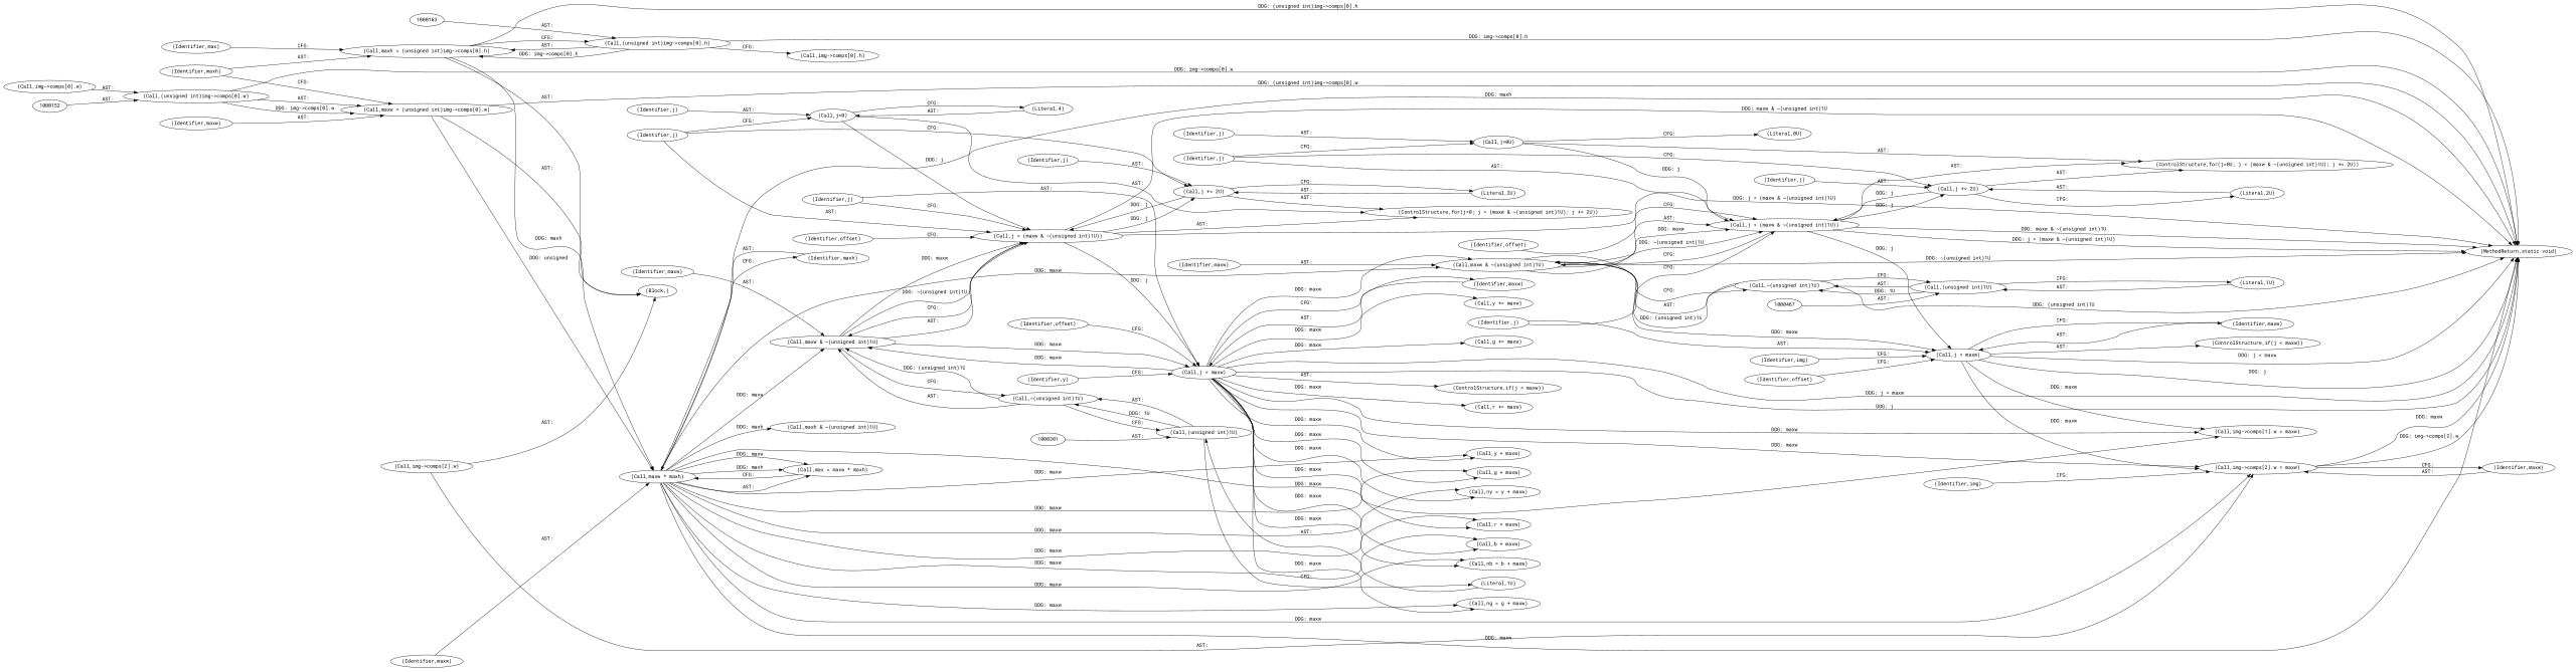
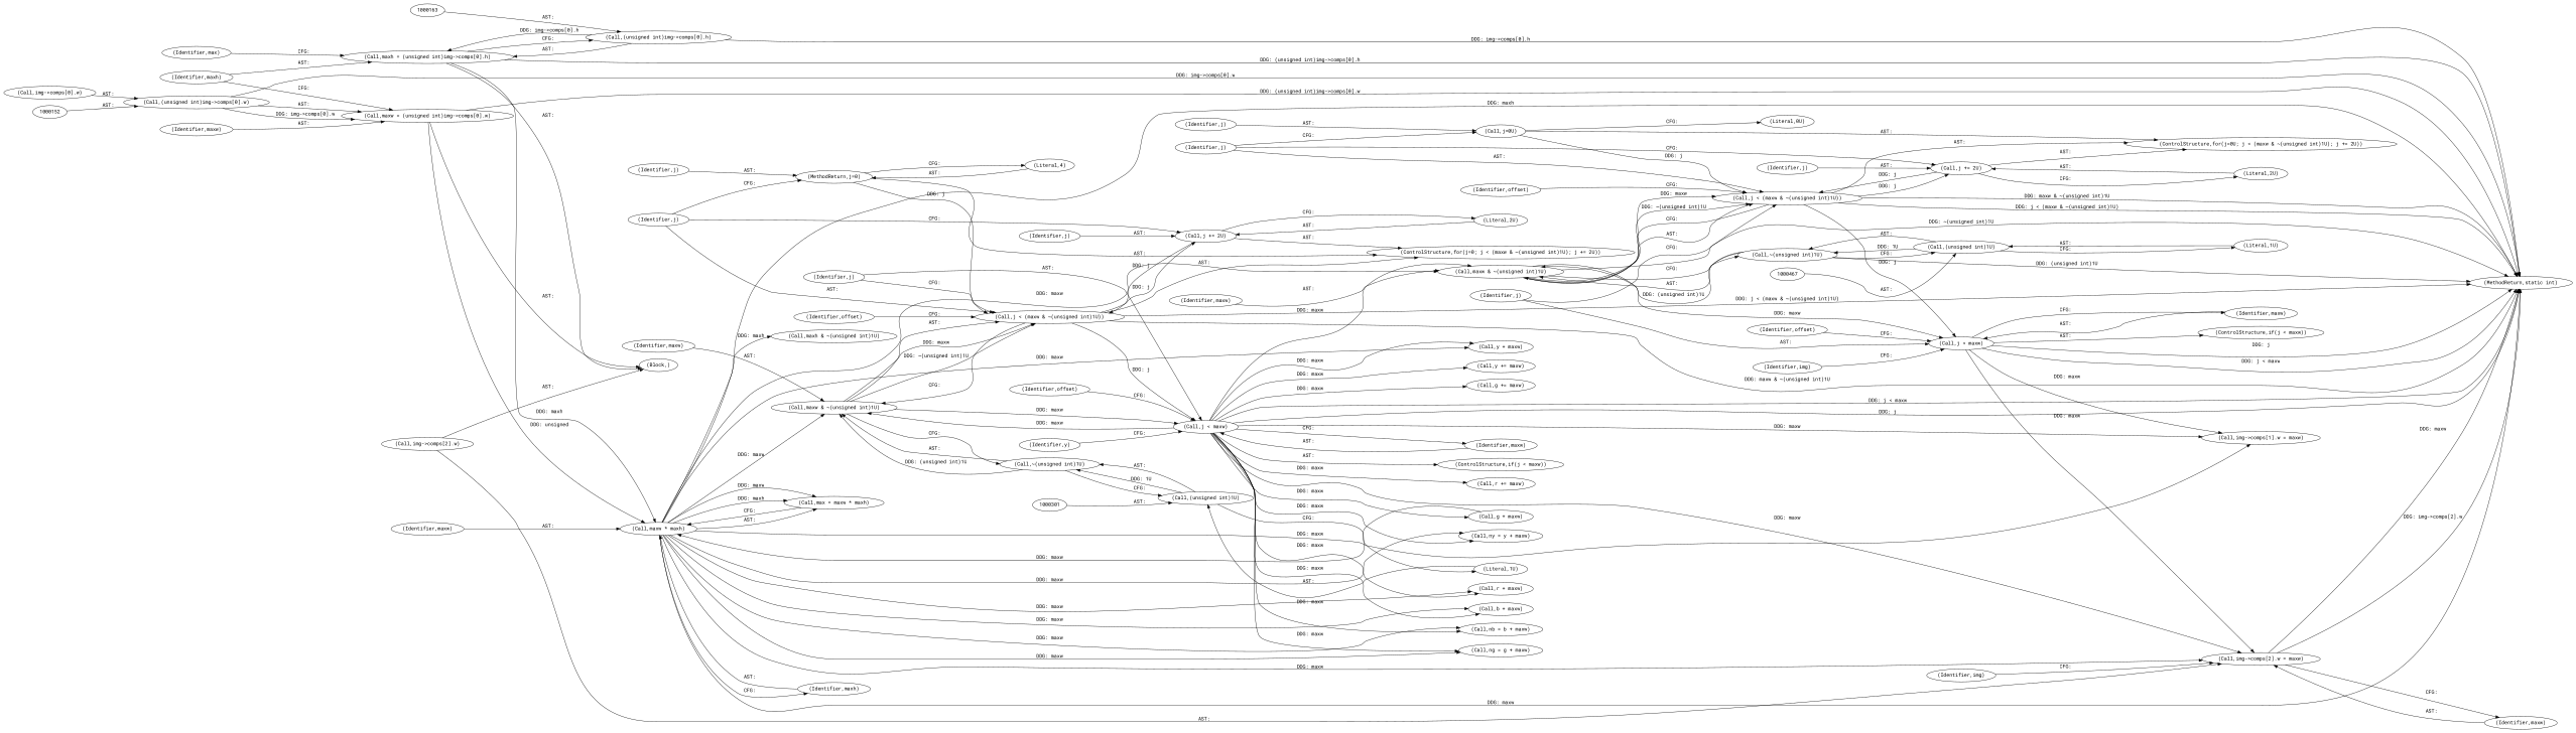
  digraph {
    fontname="Roboto Mono"
    rankdir=LR
    node [fontname="Roboto Mono"]
    edge [fontname="Roboto Mono"]
    n1 [label="(Call,img->comps[2].w = maxw)"]
-   n2 [label="(MethodReturn,static void)"]
+   n2 [label="(MethodReturn,static int)"]
    n3 [label="(Identifier,maxw)"]
    n4 [label="(Block,)"]
    n5 [label="(Call,j < maxw)"]
    n6 [label="(Call,img->comps[1].w = maxw)"]
    n7 [label="(Identifier,maxw)"]
    n8 [label="(ControlStructure,if(j < maxw))"]
    n9 [label="(Call,j < (maxw & ~(unsigned int)1U))"]
    n10 [label="(Call,j += 2U)"]
    n11 [label="(Call,maxw & ~(unsigned int)1U)"]
    n12 [label="(ControlStructure,for(j=0U; j < (maxw & ~(unsigned int)1U); j += 2U))"]
    n13 [label="(Literal,2U)"]
    n14 [label="(Call,~(unsigned int)1U)"]
    n15 [label="(Call,j=0U)"]
    n16 [label="(Literal,0U)"]
    n17 [label="(Call,(unsigned int)1U)"]
    n18 [label="(Call,maxw * maxh)"]
    n19 [label="(Call,maxw & ~(unsigned int)1U)"]
    n20 [label="(Call,g + maxw)"]
    n21 [label="(Call,r + maxw)"]
    n22 [label="(Call,b + maxw)"]
    n23 [label="(Call,nb = b + maxw)"]
    n24 [label="(Call,ng = g + maxw)"]
    n25 [label="(Identifier,maxh)"]
    n26 [label="(Call,y + maxw)"]
    n27 [label="(Call,maxh & ~(unsigned int)1U)"]
    n28 [label="(Call,ny = y + maxw)"]
    n29 [label="(Call,max = maxw * maxh)"]
    n30 [label="(Call,j < maxw)"]
    n31 [label="(Call,j < (maxw & ~(unsigned int)1U))"]
    n32 [label="(Call,~(unsigned int)1U)"]
    n33 [label="(Call,maxw = (unsigned int)img->comps[0].w)"]
    n34 [label="(Call,(unsigned int)img->comps[0].w)"]
    n35 [label="(Call,img->comps[0].w)"]
    n36 [label="(Call,maxh = (unsigned int)img->comps[0].h)"]
    n37 [label="(Call,(unsigned int)img->comps[0].h)"]
-   n38 [label="(Call,img->comps[0].h)"]
    n39 [label="(ControlStructure,if(j < maxw))"]
    n40 [label="(Call,r += maxw)"]
    n41 [label="(Identifier,maxw)"]
    n42 [label="(Call,y += maxw)"]
    n43 [label="(Call,g += maxw)"]
    n44 [label="(Call,j += 2U)"]
    n45 [label="(ControlStructure,for(j=0; j < (maxw & ~(unsigned int)1U); j += 2U))"]
    n46 [label="(Literal,2U)"]
-   n47 [label="(Call,j=0)"]
+   n47 [label="(MethodReturn,j=0)"]
    n48 [label="(Literal,4)"]
    n49 [label="(Call,(unsigned int)1U)"]
    n50 [label="(Literal,1U)"]
    n51 [label="(Literal,1U)"]
    n52 [label="(Identifier,j)"]
    n53 [label="(Identifier,offset)"]
    n54 [label="(Identifier,maxw)"]
    n55 [label="(Call,img->comps[2].w)"]
    n56 [label="(Identifier,img)"]
    n57 [label="(Identifier,maxw)"]
    n58 [label="(Identifier,maxw)"]
    n59 [label="(Identifier,j)"]
    n60 [label="(Identifier,j)"]
    n61 [label="(Identifier,maxw)"]
    n62 [label="(Identifier,j)"]
    n63 [label="(Identifier,y)"]
    n64 [label="(Identifier,j)"]
    n65 [label="(Identifier,max)"]
    n66 [label="(Identifier,maxh)"]
    n67 [label="(Identifier,img)"]
    n68 [label="(Identifier,j)"]
    n69 [label="(Identifier,j)"]
    n70 [label="(Identifier,offset)"]
    n71 [label="(Identifier,j)"]
    n72 [label="(Identifier,offset)"]
    n73 [label="(Identifier,offset)"]
    1000152
    1000163
    1000301
    1000467
    n1 -> n2 [label="DDG: maxw"]
    n1 -> n2 [label="DDG: img->comps[2].w"]
    n1 -> n3 [label="CFG: "]
    n3 -> n1 [label="AST: "]
    n5 -> n1 [label="DDG: maxw"]
    n5 -> n2 [label="DDG: j"]
    n5 -> n2 [label="DDG: j < maxw"]
    n5 -> n6 [label="DDG: maxw"]
    n5 -> n7 [label="CFG: "]
    n5 -> n8 [label="AST: "]
    n7 -> n5 [label="AST: "]
    n9 -> n2 [label="DDG: j < (maxw & ~(unsigned int)1U)"]
    n9 -> n2 [label="DDG: maxw & ~(unsigned int)1U"]
    n9 -> n5 [label="DDG: j"]
    n9 -> n10 [label="DDG: j"]
    n9 -> n11 [label="CFG: "]
    n9 -> n12 [label="AST: "]
    n10 -> n9 [label="DDG: j"]
    n10 -> n12 [label="AST: "]
    n10 -> n13 [label="CFG: "]
    n11 -> n2 [label="DDG: ~(unsigned int)1U"]
    n11 -> n5 [label="DDG: maxw"]
    n11 -> n9 [label="AST: "]
    n11 -> n9 [label="DDG: maxw"]
    n11 -> n9 [label="DDG: ~(unsigned int)1U"]
    n11 -> n14 [label="CFG: "]
    n13 -> n10 [label="AST: "]
    n14 -> n2 [label="DDG: (unsigned int)1U"]
    n14 -> n11 [label="AST: "]
    n14 -> n11 [label="DDG: (unsigned int)1U"]
    n14 -> n17 [label="CFG: "]
    n15 -> n9 [label="DDG: j"]
    n15 -> n12 [label="AST: "]
    n15 -> n16 [label="CFG: "]
    n17 -> n14 [label="AST: "]
    n17 -> n14 [label="DDG: 1U"]
    n17 -> n51 [label="CFG: "]
    n18 -> n1 [label="DDG: maxw"]
    n18 -> n2 [label="DDG: maxw"]
    n18 -> n2 [label="DDG: maxh"]
    n18 -> n6 [label="DDG: maxw"]
    n18 -> n11 [label="DDG: maxw"]
    n18 -> n19 [label="DDG: maxw"]
-   n18 -> n20 [label="DDG: maxw"]
+   n20 -> n18 [label="DDG: maxw"]
    n18 -> n21 [label="DDG: maxw"]
    n18 -> n22 [label="DDG: maxw"]
    n18 -> n23 [label="DDG: maxw"]
    n18 -> n24 [label="DDG: maxw"]
    n18 -> n25 [label="CFG: "]
    n18 -> n26 [label="DDG: maxw"]
    n18 -> n27 [label="DDG: maxh"]
    n18 -> n28 [label="DDG: maxw"]
    n18 -> n29 [label="AST: "]
    n18 -> n29 [label="DDG: maxw"]
    n18 -> n29 [label="DDG: maxh"]
    n19 -> n30 [label="DDG: maxw"]
    n19 -> n31 [label="AST: "]
    n19 -> n31 [label="DDG: maxw"]
    n19 -> n31 [label="DDG: ~(unsigned int)1U"]
    n19 -> n32 [label="CFG: "]
    n25 -> n18 [label="AST: "]
    n29 -> n18 [label="CFG: "]
    n30 -> n1 [label="DDG: maxw"]
    n30 -> n2 [label="DDG: j < maxw"]
    n30 -> n2 [label="DDG: j"]
    n30 -> n6 [label="DDG: maxw"]
    n30 -> n11 [label="DDG: maxw"]
    n30 -> n19 [label="DDG: maxw"]
    n30 -> n20 [label="DDG: maxw"]
    n30 -> n21 [label="DDG: maxw"]
    n30 -> n22 [label="DDG: maxw"]
    n30 -> n23 [label="DDG: maxw"]
    n30 -> n24 [label="DDG: maxw"]
    n30 -> n26 [label="DDG: maxw"]
    n30 -> n28 [label="DDG: maxw"]
    n30 -> n39 [label="AST: "]
    n30 -> n40 [label="DDG: maxw"]
    n30 -> n41 [label="CFG: "]
    n30 -> n42 [label="DDG: maxw"]
    n30 -> n43 [label="DDG: maxw"]
    n31 -> n2 [label="DDG: maxw & ~(unsigned int)1U"]
    n31 -> n2 [label="DDG: j < (maxw & ~(unsigned int)1U)"]
    n31 -> n19 [label="CFG: "]
    n31 -> n30 [label="DDG: j"]
    n31 -> n44 [label="DDG: j"]
    n31 -> n45 [label="AST: "]
    n32 -> n19 [label="AST: "]
    n32 -> n19 [label="DDG: (unsigned int)1U"]
    n32 -> n49 [label="CFG: "]
    n33 -> n2 [label="DDG: (unsigned int)img->comps[0].w"]
    n33 -> n4 [label="AST: "]
    n33 -> n18 [label="DDG: unsigned"]
    n34 -> n2 [label="DDG: img->comps[0].w"]
    n34 -> n33 [label="AST: "]
    n34 -> n33 [label="DDG: img->comps[0].w"]
    n35 -> n34 [label="AST: "]
    n36 -> n2 [label="DDG: (unsigned int)img->comps[0].h"]
    n36 -> n4 [label="AST: "]
    n36 -> n18 [label="DDG: maxh"]
    n36 -> n37 [label="CFG: "]
    n37 -> n2 [label="DDG: img->comps[0].h"]
    n37 -> n36 [label="AST: "]
    n37 -> n36 [label="DDG: img->comps[0].h"]
-   n37 -> n38 [label="CFG: "]
    n41 -> n30 [label="AST: "]
    n44 -> n31 [label="DDG: j"]
    n44 -> n45 [label="AST: "]
    n44 -> n46 [label="CFG: "]
    n46 -> n44 [label="AST: "]
    n47 -> n31 [label="DDG: j"]
    n47 -> n45 [label="AST: "]
    n47 -> n48 [label="CFG: "]
    n48 -> n47 [label="AST: "]
    n49 -> n32 [label="AST: "]
    n49 -> n32 [label="DDG: 1U"]
    n49 -> n50 [label="CFG: "]
    n50 -> n49 [label="AST: "]
    n51 -> n17 [label="AST: "]
    n52 -> n5 [label="AST: "]
    n52 -> n9 [label="CFG: "]
    n53 -> n31 [label="CFG: "]
    n54 -> n11 [label="AST: "]
    n55 -> n1 [label="AST: "]
    n55 -> n4 [label="AST: "]
    n56 -> n1 [label="CFG: "]
    n57 -> n19 [label="AST: "]
    n58 -> n18 [label="AST: "]
    n59 -> n47 [label="AST: "]
    n60 -> n44 [label="AST: "]
    n61 -> n33 [label="AST: "]
    n62 -> n15 [label="AST: "]
    n63 -> n30 [label="CFG: "]
    n64 -> n10 [label="AST: "]
    n65 -> n36 [label="CFG: "]
    n66 -> n33 [label="CFG: "]
    n66 -> n36 [label="AST: "]
    n67 -> n5 [label="CFG: "]
    n68 -> n31 [label="AST: "]
    n68 -> n44 [label="CFG: "]
    n68 -> n47 [label="CFG: "]
    n69 -> n9 [label="AST: "]
    n69 -> n10 [label="CFG: "]
    n69 -> n15 [label="CFG: "]
    n70 -> n5 [label="CFG: "]
    n71 -> n30 [label="AST: "]
    n71 -> n31 [label="CFG: "]
    n72 -> n30 [label="CFG: "]
    n73 -> n9 [label="CFG: "]
    1000152 -> n34 [label="AST: "]
    1000163 -> n37 [label="AST: "]
    1000301 -> n49 [label="AST: "]
    1000467 -> n17 [label="AST: "]
  }
